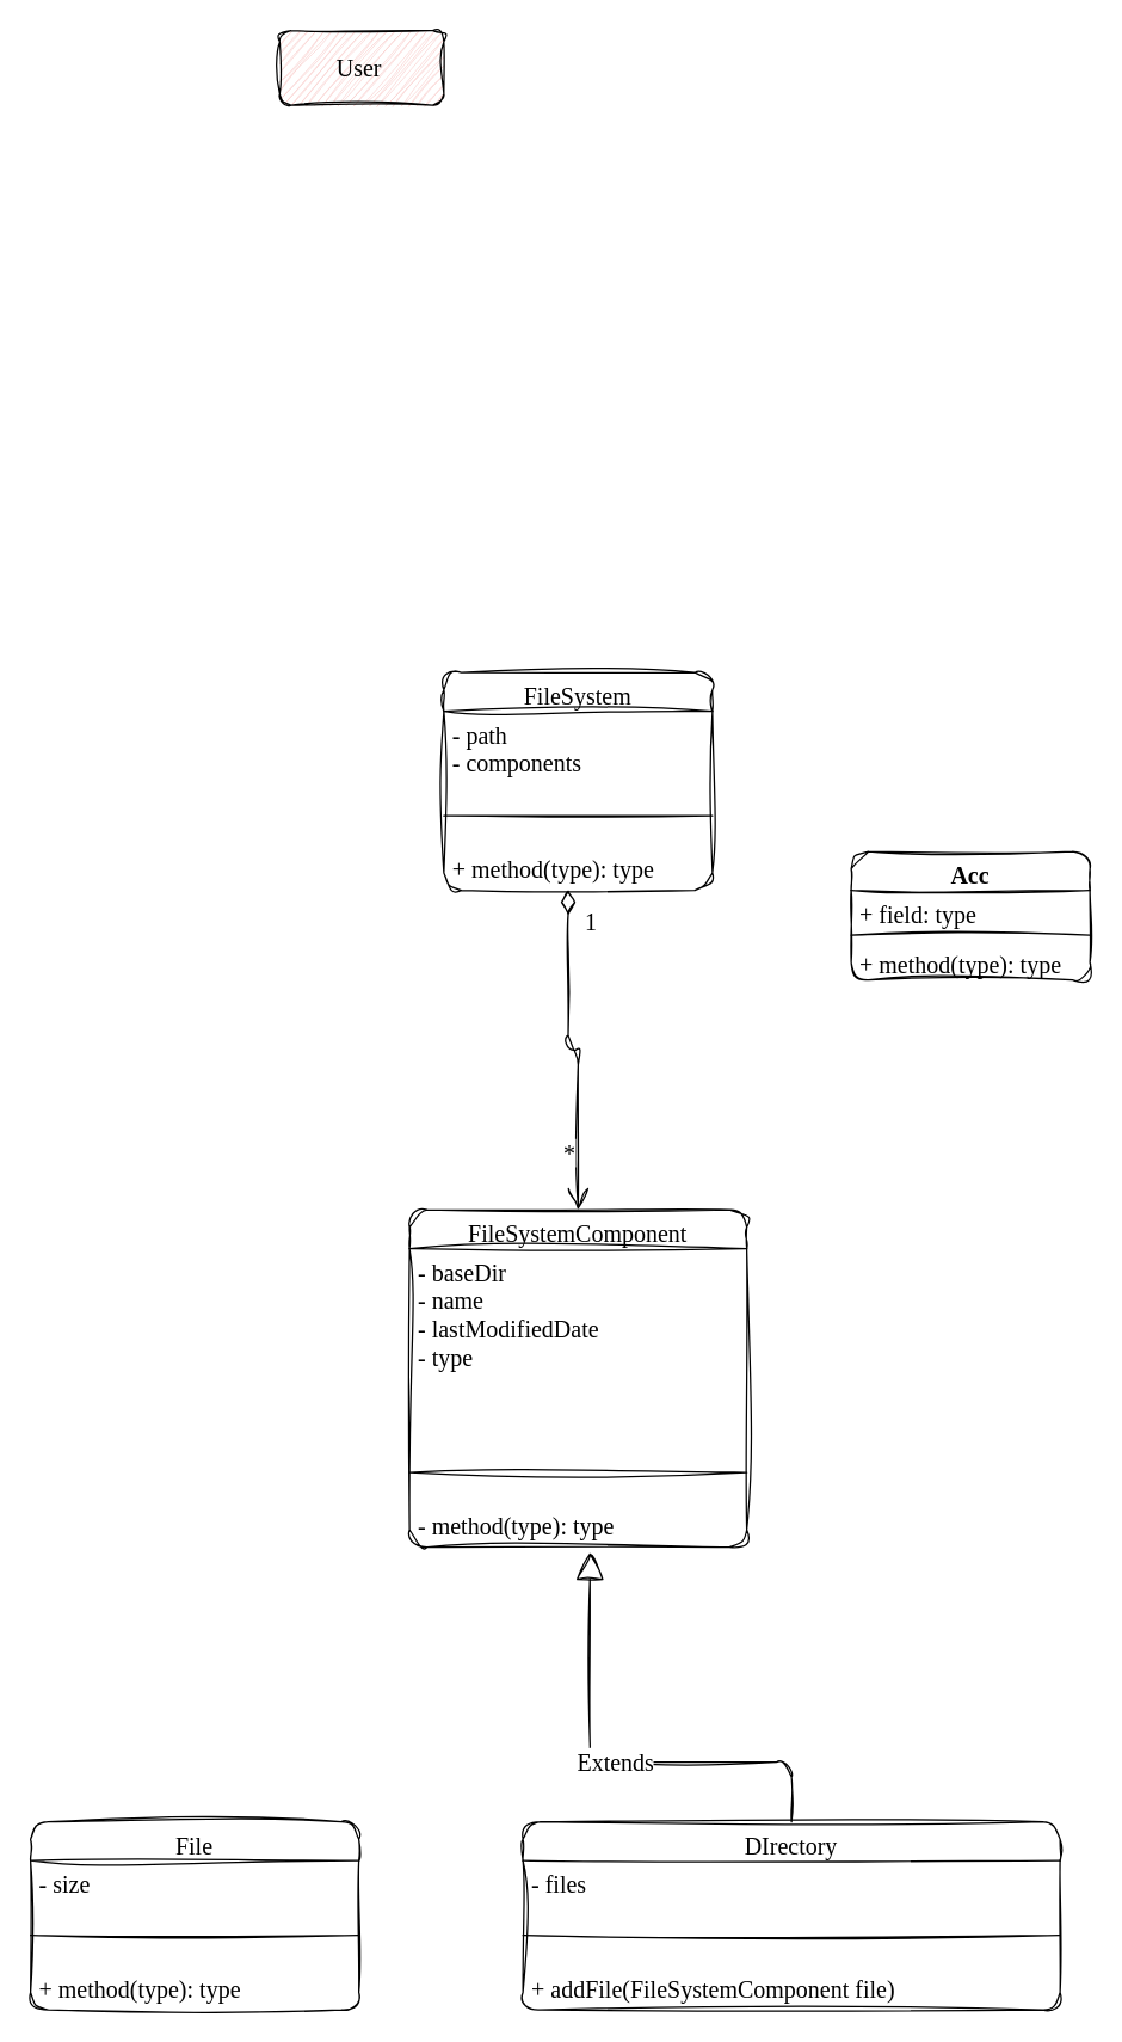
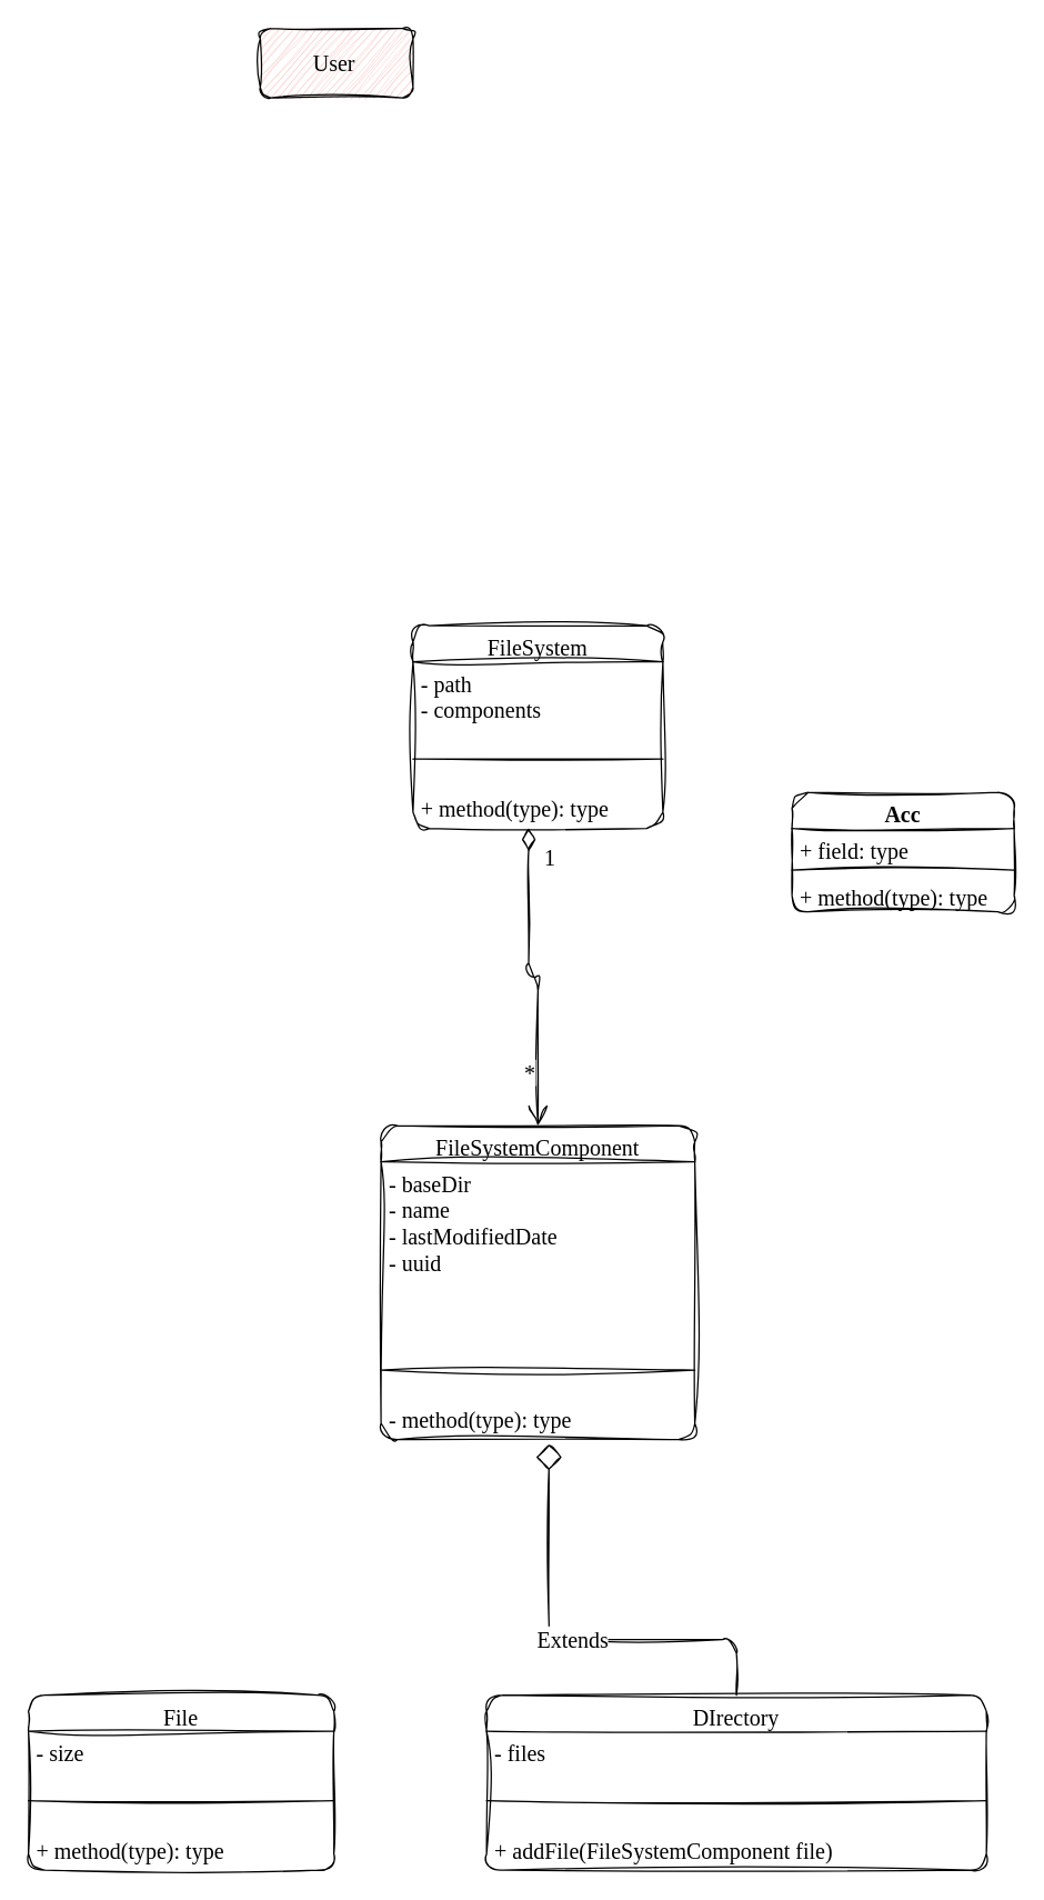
  <mxCell id="0" />
  <mxCell id="1" parent="0" />
  <mxCell id="2" value="FileSystemComponent&#10;" style="swimlane;fontStyle=0;align=center;verticalAlign=top;childLayout=stackLayout;horizontal=1;startSize=26;horizontalStack=0;resizeParent=1;resizeParentMax=0;resizeLast=0;collapsible=1;marginBottom=0;rounded=1;hachureGap=4;fontFamily=Architects Daughter;fontSource=https%3A%2F%2Ffonts.googleapis.com%2Fcss%3Ffamily%3DArchitects%2BDaughter;fontSize=16;sketch=1;curveFitting=1;jiggle=2;" parent="1" vertex="1"><mxGeometry x="274" y="810" width="226" height="226" as="geometry" /></mxCell>
- <mxCell id="3" value="- baseDir&#10;- name&#10;- lastModifiedDate&#10;- type" style="text;strokeColor=none;fillColor=none;align=left;verticalAlign=top;spacingLeft=4;spacingRight=4;overflow=hidden;rotatable=0;points=[[0,0.5],[1,0.5]];portConstraint=eastwest;rounded=1;hachureGap=4;fontFamily=Architects Daughter;fontSource=https%3A%2F%2Ffonts.googleapis.com%2Fcss%3Ffamily%3DArchitects%2BDaughter;fontSize=16;sketch=1;curveFitting=1;jiggle=2;" parent="2" vertex="1"><mxGeometry y="26" width="226" height="130" as="geometry" /></mxCell>
+ <mxCell id="3" value="- baseDir&#10;- name&#10;- lastModifiedDate&#10;- uuid" style="text;strokeColor=none;fillColor=none;align=left;verticalAlign=top;spacingLeft=4;spacingRight=4;overflow=hidden;rotatable=0;points=[[0,0.5],[1,0.5]];portConstraint=eastwest;rounded=1;hachureGap=4;fontFamily=Architects Daughter;fontSource=https%3A%2F%2Ffonts.googleapis.com%2Fcss%3Ffamily%3DArchitects%2BDaughter;fontSize=16;sketch=1;curveFitting=1;jiggle=2;" parent="2" vertex="1"><mxGeometry y="26" width="226" height="130" as="geometry" /></mxCell>
  <mxCell id="4" value="" style="line;strokeWidth=1;fillColor=none;align=left;verticalAlign=middle;spacingTop=-1;spacingLeft=3;spacingRight=3;rotatable=0;labelPosition=right;points=[];portConstraint=eastwest;strokeColor=inherit;rounded=1;hachureGap=4;fontFamily=Architects Daughter;fontSource=https%3A%2F%2Ffonts.googleapis.com%2Fcss%3Ffamily%3DArchitects%2BDaughter;fontSize=16;sketch=1;curveFitting=1;jiggle=2;" parent="2" vertex="1"><mxGeometry y="156" width="226" height="40" as="geometry" /></mxCell>
  <mxCell id="5" value="- method(type): type" style="text;strokeColor=none;fillColor=none;align=left;verticalAlign=top;spacingLeft=4;spacingRight=4;overflow=hidden;rotatable=0;points=[[0,0.5],[1,0.5]];portConstraint=eastwest;rounded=1;hachureGap=4;fontFamily=Architects Daughter;fontSource=https%3A%2F%2Ffonts.googleapis.com%2Fcss%3Ffamily%3DArchitects%2BDaughter;fontSize=16;sketch=1;curveFitting=1;jiggle=2;" parent="2" vertex="1"><mxGeometry y="196" width="226" height="30" as="geometry" /></mxCell>
  <mxCell id="6" value="File" style="swimlane;fontStyle=0;align=center;verticalAlign=top;childLayout=stackLayout;horizontal=1;startSize=26;horizontalStack=0;resizeParent=1;resizeParentMax=0;resizeLast=0;collapsible=1;marginBottom=0;rounded=1;hachureGap=4;fontFamily=Architects Daughter;fontSource=https%3A%2F%2Ffonts.googleapis.com%2Fcss%3Ffamily%3DArchitects%2BDaughter;fontSize=16;sketch=1;curveFitting=1;jiggle=2;" parent="1" vertex="1"><mxGeometry x="20" y="1220" width="220" height="126" as="geometry" /></mxCell>
  <mxCell id="7" value="- size" style="text;strokeColor=none;fillColor=none;align=left;verticalAlign=top;spacingLeft=4;spacingRight=4;overflow=hidden;rotatable=0;points=[[0,0.5],[1,0.5]];portConstraint=eastwest;rounded=1;hachureGap=4;fontFamily=Architects Daughter;fontSource=https%3A%2F%2Ffonts.googleapis.com%2Fcss%3Ffamily%3DArchitects%2BDaughter;fontSize=16;sketch=1;curveFitting=1;jiggle=2;" parent="6" vertex="1"><mxGeometry y="26" width="220" height="30" as="geometry" /></mxCell>
  <mxCell id="8" value="" style="line;strokeWidth=1;fillColor=none;align=left;verticalAlign=middle;spacingTop=-1;spacingLeft=3;spacingRight=3;rotatable=0;labelPosition=right;points=[];portConstraint=eastwest;strokeColor=inherit;rounded=1;hachureGap=4;fontFamily=Architects Daughter;fontSource=https%3A%2F%2Ffonts.googleapis.com%2Fcss%3Ffamily%3DArchitects%2BDaughter;fontSize=16;sketch=1;curveFitting=1;jiggle=2;" parent="6" vertex="1"><mxGeometry y="56" width="220" height="40" as="geometry" /></mxCell>
  <mxCell id="9" value="+ method(type): type" style="text;strokeColor=none;fillColor=none;align=left;verticalAlign=top;spacingLeft=4;spacingRight=4;overflow=hidden;rotatable=0;points=[[0,0.5],[1,0.5]];portConstraint=eastwest;rounded=1;hachureGap=4;fontFamily=Architects Daughter;fontSource=https%3A%2F%2Ffonts.googleapis.com%2Fcss%3Ffamily%3DArchitects%2BDaughter;fontSize=16;sketch=1;curveFitting=1;jiggle=2;" parent="6" vertex="1"><mxGeometry y="96" width="220" height="30" as="geometry" /></mxCell>
  <mxCell id="10" value="DIrectory" style="swimlane;fontStyle=0;align=center;verticalAlign=top;childLayout=stackLayout;horizontal=1;startSize=26;horizontalStack=0;resizeParent=1;resizeParentMax=0;resizeLast=0;collapsible=1;marginBottom=0;rounded=1;hachureGap=4;fontFamily=Architects Daughter;fontSource=https%3A%2F%2Ffonts.googleapis.com%2Fcss%3Ffamily%3DArchitects%2BDaughter;fontSize=16;sketch=1;curveFitting=1;jiggle=2;" parent="1" vertex="1"><mxGeometry x="350" y="1220" width="360" height="126" as="geometry" /></mxCell>
  <mxCell id="11" value="- files" style="text;strokeColor=none;fillColor=none;align=left;verticalAlign=top;spacingLeft=4;spacingRight=4;overflow=hidden;rotatable=0;points=[[0,0.5],[1,0.5]];portConstraint=eastwest;rounded=1;hachureGap=4;fontFamily=Architects Daughter;fontSource=https%3A%2F%2Ffonts.googleapis.com%2Fcss%3Ffamily%3DArchitects%2BDaughter;fontSize=16;sketch=1;curveFitting=1;jiggle=2;" parent="10" vertex="1"><mxGeometry y="26" width="360" height="30" as="geometry" /></mxCell>
  <mxCell id="12" value="" style="line;strokeWidth=1;fillColor=none;align=left;verticalAlign=middle;spacingTop=-1;spacingLeft=3;spacingRight=3;rotatable=0;labelPosition=right;points=[];portConstraint=eastwest;strokeColor=inherit;rounded=1;hachureGap=4;fontFamily=Architects Daughter;fontSource=https%3A%2F%2Ffonts.googleapis.com%2Fcss%3Ffamily%3DArchitects%2BDaughter;fontSize=16;sketch=1;curveFitting=1;jiggle=2;" parent="10" vertex="1"><mxGeometry y="56" width="360" height="40" as="geometry" /></mxCell>
  <mxCell id="13" value="+ addFile(FileSystemComponent file)" style="text;strokeColor=none;fillColor=none;align=left;verticalAlign=top;spacingLeft=4;spacingRight=4;overflow=hidden;rotatable=0;points=[[0,0.5],[1,0.5]];portConstraint=eastwest;rounded=1;hachureGap=4;fontFamily=Architects Daughter;fontSource=https%3A%2F%2Ffonts.googleapis.com%2Fcss%3Ffamily%3DArchitects%2BDaughter;fontSize=16;sketch=1;curveFitting=1;jiggle=2;" parent="10" vertex="1"><mxGeometry y="96" width="360" height="30" as="geometry" /></mxCell>
- <mxCell id="14" value="Extends" style="endArrow=block;endSize=16;endFill=0;html=1;rounded=1;sketch=1;hachureGap=4;jiggle=2;curveFitting=1;fontFamily=Architects Daughter;fontSource=https%3A%2F%2Ffonts.googleapis.com%2Fcss%3Ffamily%3DArchitects%2BDaughter;fontSize=16;entryX=0.535;entryY=1.115;entryDx=0;entryDy=0;entryPerimeter=0;exitX=0.5;exitY=0;exitDx=0;exitDy=0;" parent="1" source="10" target="5" edge="1"><mxGeometry width="160" relative="1" as="geometry"><mxPoint x="370" y="1420" as="sourcePoint" /><mxPoint x="530" y="1420" as="targetPoint" /><Array as="points"><mxPoint x="530" y="1180" /><mxPoint x="395" y="1180" /></Array></mxGeometry></mxCell>
+ <mxCell id="14" value="Extends" style="endArrow=diamond;endSize=16;endFill=0;html=1;rounded=1;sketch=1;hachureGap=4;jiggle=2;curveFitting=1;fontFamily=Architects Daughter;fontSource=https%3A%2F%2Ffonts.googleapis.com%2Fcss%3Ffamily%3DArchitects%2BDaughter;fontSize=16;entryX=0.535;entryY=1.115;entryDx=0;entryDy=0;entryPerimeter=0;exitX=0.5;exitY=0;exitDx=0;exitDy=0;" parent="1" source="10" target="5" edge="1"><mxGeometry width="160" relative="1" as="geometry"><mxPoint x="370" y="1420" as="sourcePoint" /><mxPoint x="530" y="1420" as="targetPoint" /><Array as="points"><mxPoint x="530" y="1180" /><mxPoint x="395" y="1180" /></Array></mxGeometry></mxCell>
  <mxCell id="15" value="FileSystem" style="swimlane;fontStyle=0;align=center;verticalAlign=top;childLayout=stackLayout;horizontal=1;startSize=26;horizontalStack=0;resizeParent=1;resizeParentMax=0;resizeLast=0;collapsible=1;marginBottom=0;rounded=1;sketch=1;hachureGap=4;jiggle=2;curveFitting=1;fontFamily=Architects Daughter;fontSource=https%3A%2F%2Ffonts.googleapis.com%2Fcss%3Ffamily%3DArchitects%2BDaughter;fontSize=16;" vertex="1" parent="1"><mxGeometry x="297" y="450" width="180" height="146" as="geometry" /></mxCell>
  <mxCell id="16" value="- path&#10;- components" style="text;strokeColor=none;fillColor=none;align=left;verticalAlign=top;spacingLeft=4;spacingRight=4;overflow=hidden;rotatable=0;points=[[0,0.5],[1,0.5]];portConstraint=eastwest;rounded=1;sketch=1;hachureGap=4;jiggle=2;curveFitting=1;fontFamily=Architects Daughter;fontSource=https%3A%2F%2Ffonts.googleapis.com%2Fcss%3Ffamily%3DArchitects%2BDaughter;fontSize=16;" vertex="1" parent="15"><mxGeometry y="26" width="180" height="50" as="geometry" /></mxCell>
  <mxCell id="17" value="" style="line;strokeWidth=1;fillColor=none;align=left;verticalAlign=middle;spacingTop=-1;spacingLeft=3;spacingRight=3;rotatable=0;labelPosition=right;points=[];portConstraint=eastwest;strokeColor=inherit;rounded=1;sketch=1;hachureGap=4;jiggle=2;curveFitting=1;fontFamily=Architects Daughter;fontSource=https%3A%2F%2Ffonts.googleapis.com%2Fcss%3Ffamily%3DArchitects%2BDaughter;fontSize=16;" vertex="1" parent="15"><mxGeometry y="76" width="180" height="40" as="geometry" /></mxCell>
  <mxCell id="18" value="+ method(type): type" style="text;strokeColor=none;fillColor=none;align=left;verticalAlign=top;spacingLeft=4;spacingRight=4;overflow=hidden;rotatable=0;points=[[0,0.5],[1,0.5]];portConstraint=eastwest;rounded=1;sketch=1;hachureGap=4;jiggle=2;curveFitting=1;fontFamily=Architects Daughter;fontSource=https%3A%2F%2Ffonts.googleapis.com%2Fcss%3Ffamily%3DArchitects%2BDaughter;fontSize=16;" vertex="1" parent="15"><mxGeometry y="116" width="180" height="30" as="geometry" /></mxCell>
  <mxCell id="19" value="1" style="endArrow=open;html=1;endSize=12;startArrow=diamondThin;startSize=14;startFill=0;edgeStyle=orthogonalEdgeStyle;align=left;verticalAlign=bottom;rounded=1;sketch=1;hachureGap=4;jiggle=2;curveFitting=1;fontFamily=Architects Daughter;fontSource=https%3A%2F%2Ffonts.googleapis.com%2Fcss%3Ffamily%3DArchitects%2BDaughter;fontSize=16;exitX=0.463;exitY=0.986;exitDx=0;exitDy=0;exitPerimeter=0;entryX=0.5;entryY=0;entryDx=0;entryDy=0;" edge="1" parent="1" source="18" target="2"><mxGeometry x="-0.697" y="10" relative="1" as="geometry"><mxPoint x="600" y="730" as="sourcePoint" /><mxPoint x="760" y="730" as="targetPoint" /><Array as="points"><mxPoint x="380" y="703" /><mxPoint x="387" y="703" /></Array><mxPoint as="offset" /></mxGeometry></mxCell>
  <mxCell id="20" value="*" style="edgeLabel;html=1;align=center;verticalAlign=middle;resizable=0;points=[];fontSize=16;fontFamily=Architects Daughter;" vertex="1" connectable="0" parent="19"><mxGeometry x="0.652" y="-2" relative="1" as="geometry"><mxPoint x="-5" as="offset" /></mxGeometry></mxCell>
  <mxCell id="21" value="Acc" style="swimlane;fontStyle=1;align=center;verticalAlign=top;childLayout=stackLayout;horizontal=1;startSize=26;horizontalStack=0;resizeParent=1;resizeParentMax=0;resizeLast=0;collapsible=1;marginBottom=0;rounded=1;sketch=1;hachureGap=4;jiggle=2;curveFitting=1;fontFamily=Architects Daughter;fontSource=https%3A%2F%2Ffonts.googleapis.com%2Fcss%3Ffamily%3DArchitects%2BDaughter;fontSize=16;" vertex="1" parent="1"><mxGeometry x="570" y="570" width="160" height="86" as="geometry" /></mxCell>
  <mxCell id="22" value="+ field: type" style="text;strokeColor=none;fillColor=none;align=left;verticalAlign=top;spacingLeft=4;spacingRight=4;overflow=hidden;rotatable=0;points=[[0,0.5],[1,0.5]];portConstraint=eastwest;rounded=1;sketch=1;hachureGap=4;jiggle=2;curveFitting=1;fontFamily=Architects Daughter;fontSource=https%3A%2F%2Ffonts.googleapis.com%2Fcss%3Ffamily%3DArchitects%2BDaughter;fontSize=16;" vertex="1" parent="21"><mxGeometry y="26" width="160" height="26" as="geometry" /></mxCell>
  <mxCell id="23" value="" style="line;strokeWidth=1;fillColor=none;align=left;verticalAlign=middle;spacingTop=-1;spacingLeft=3;spacingRight=3;rotatable=0;labelPosition=right;points=[];portConstraint=eastwest;strokeColor=inherit;rounded=1;sketch=1;hachureGap=4;jiggle=2;curveFitting=1;fontFamily=Architects Daughter;fontSource=https%3A%2F%2Ffonts.googleapis.com%2Fcss%3Ffamily%3DArchitects%2BDaughter;fontSize=16;" vertex="1" parent="21"><mxGeometry y="52" width="160" height="8" as="geometry" /></mxCell>
  <mxCell id="24" value="+ method(type): type" style="text;strokeColor=none;fillColor=none;align=left;verticalAlign=top;spacingLeft=4;spacingRight=4;overflow=hidden;rotatable=0;points=[[0,0.5],[1,0.5]];portConstraint=eastwest;rounded=1;sketch=1;hachureGap=4;jiggle=2;curveFitting=1;fontFamily=Architects Daughter;fontSource=https%3A%2F%2Ffonts.googleapis.com%2Fcss%3Ffamily%3DArchitects%2BDaughter;fontSize=16;" vertex="1" parent="21"><mxGeometry y="60" width="160" height="26" as="geometry" /></mxCell>
  <mxCell id="25" value="User&amp;nbsp;" style="html=1;rounded=1;sketch=1;hachureGap=4;jiggle=2;curveFitting=1;fontFamily=Architects Daughter;fontSource=https%3A%2F%2Ffonts.googleapis.com%2Fcss%3Ffamily%3DArchitects%2BDaughter;fontSize=16;fillColor=#f8cecc;" vertex="1" parent="1"><mxGeometry x="187" y="20" width="110" height="50" as="geometry" /></mxCell>
